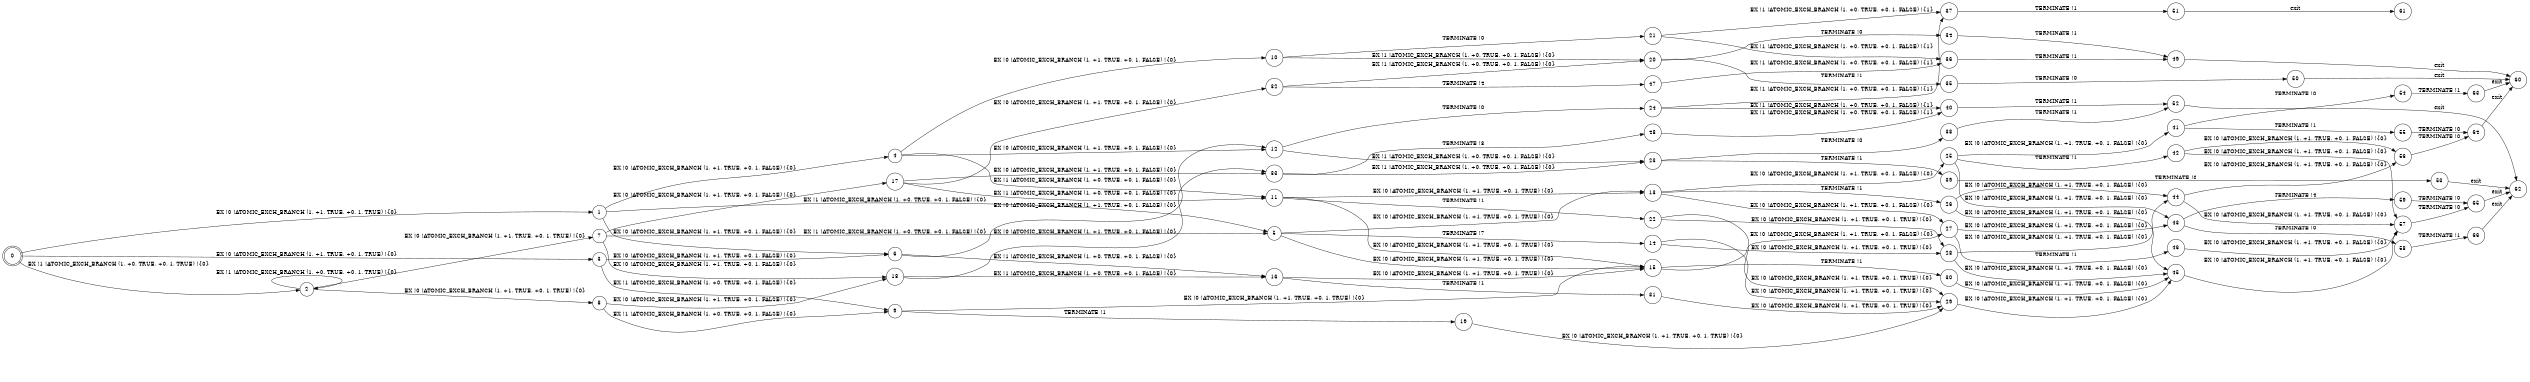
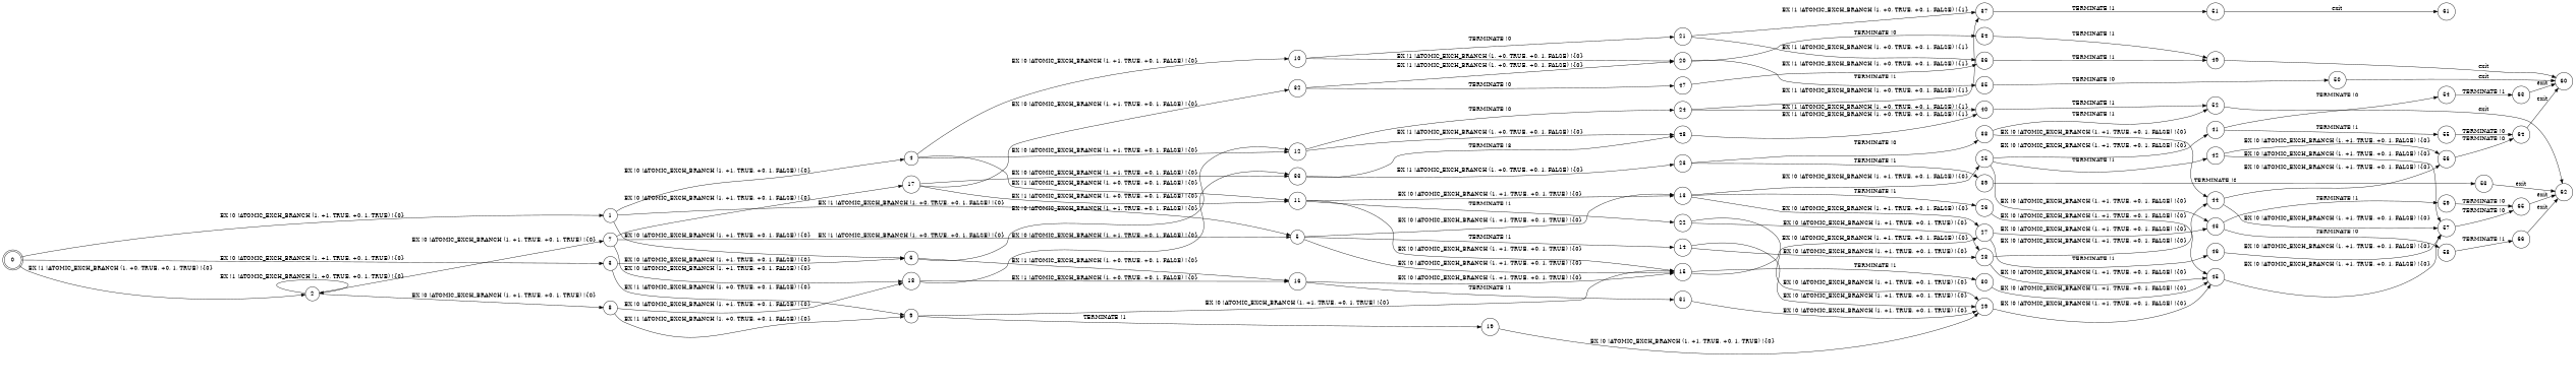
  digraph {
    rankdir=LR
    node [shape=circle]
    0 [peripheries=2]
    1
    2
    3
    4
    5
    6
    7
    8
    9
    10
    11
    12
    13
    14
    15
    16
    17
    18
    19
    20
    21
    22
    23
    24
    25
    26
    27
    28
    29
    30
    31
    32
    33
    34
    35
    36
    37
    38
    39
    40
    41
    42
    43
    44
    45
    46
    47
    48
    49
    50
    51
    52
    53
    54
    55
    56
    57
    58
    59
    60
    61
    62
    63
    64
    65
    66
    0 -> 1 [label="EX !0 !ATOMIC_EXCH_BRANCH (1, +1, TRUE, +0, 1, TRUE) !{0}"]
    0 -> 2 [label="EX !1 !ATOMIC_EXCH_BRANCH (1, +0, TRUE, +0, 1, TRUE) !{0}"]
    0 -> 3 [label="EX !0 !ATOMIC_EXCH_BRANCH (1, +1, TRUE, +0, 1, TRUE) !{0}"]
    1 -> 4 [label="EX !0 !ATOMIC_EXCH_BRANCH (1, +1, TRUE, +0, 1, FALSE) !{0}"]
    1 -> 5 [label="EX !1 !ATOMIC_EXCH_BRANCH (1, +0, TRUE, +0, 1, FALSE) !{0}"]
    1 -> 6 [label="EX !0 !ATOMIC_EXCH_BRANCH (1, +1, TRUE, +0, 1, FALSE) !{0}"]
    2 -> 2 [label="EX !1 !ATOMIC_EXCH_BRANCH (1, +0, TRUE, +0, 1, TRUE) !{0}"]
    2 -> 7 [label="EX !0 !ATOMIC_EXCH_BRANCH (1, +1, TRUE, +0, 1, TRUE) !{0}"]
    2 -> 8 [label="EX !0 !ATOMIC_EXCH_BRANCH (1, +1, TRUE, +0, 1, TRUE) !{0}"]
    3 -> 6 [label="EX !0 !ATOMIC_EXCH_BRANCH (1, +1, TRUE, +0, 1, FALSE) !{0}"]
    3 -> 9 [label="EX !1 !ATOMIC_EXCH_BRANCH (1, +0, TRUE, +0, 1, FALSE) !{0}"]
    4 -> 10 [label="EX !0 !ATOMIC_EXCH_BRANCH (1, +1, TRUE, +0, 1, FALSE) !{0}"]
    4 -> 11 [label="EX !1 !ATOMIC_EXCH_BRANCH (1, +0, TRUE, +0, 1, FALSE) !{0}"]
    4 -> 12 [label="EX !0 !ATOMIC_EXCH_BRANCH (1, +1, TRUE, +0, 1, FALSE) !{0}"]
    5 -> 13 [label="EX !0 !ATOMIC_EXCH_BRANCH (1, +1, TRUE, +0, 1, TRUE) !{0}"]
-   5 -> 14 [label="TERMINATE !7"]
+   5 -> 14 [label="TERMINATE !1"]
    5 -> 15 [label="EX !0 !ATOMIC_EXCH_BRANCH (1, +1, TRUE, +0, 1, TRUE) !{0}"]
    6 -> 12 [label="EX !0 !ATOMIC_EXCH_BRANCH (1, +1, TRUE, +0, 1, FALSE) !{0}"]
    6 -> 16 [label="EX !1 !ATOMIC_EXCH_BRANCH (1, +0, TRUE, +0, 1, FALSE) !{0}"]
    7 -> 5 [label="EX !1 !ATOMIC_EXCH_BRANCH (1, +0, TRUE, +0, 1, FALSE) !{0}"]
    7 -> 17 [label="EX !0 !ATOMIC_EXCH_BRANCH (1, +1, TRUE, +0, 1, FALSE) !{0}"]
    7 -> 18 [label="EX !0 !ATOMIC_EXCH_BRANCH (1, +1, TRUE, +0, 1, FALSE) !{0}"]
    8 -> 9 [label="EX !1 !ATOMIC_EXCH_BRANCH (1, +0, TRUE, +0, 1, FALSE) !{0}"]
    8 -> 18 [label="EX !0 !ATOMIC_EXCH_BRANCH (1, +1, TRUE, +0, 1, FALSE) !{0}"]
    9 -> 15 [label="EX !0 !ATOMIC_EXCH_BRANCH (1, +1, TRUE, +0, 1, TRUE) !{0}"]
    9 -> 19 [label="TERMINATE !1"]
    10 -> 20 [label="EX !1 !ATOMIC_EXCH_BRANCH (1, +0, TRUE, +0, 1, FALSE) !{0}"]
    10 -> 21 [label="TERMINATE !0"]
    11 -> 13 [label="EX !0 !ATOMIC_EXCH_BRANCH (1, +1, TRUE, +0, 1, TRUE) !{0}"]
    11 -> 15 [label="EX !0 !ATOMIC_EXCH_BRANCH (1, +1, TRUE, +0, 1, TRUE) !{0}"]
    11 -> 22 [label="TERMINATE !1"]
-   12 -> 23 [label="EX !1 !ATOMIC_EXCH_BRANCH (1, +0, TRUE, +0, 1, FALSE) !{0}"]
+   12 -> 48 [label="EX !1 !ATOMIC_EXCH_BRANCH (1, +0, TRUE, +0, 1, FALSE) !{0}"]
    12 -> 24 [label="TERMINATE !0"]
    13 -> 25 [label="EX !0 !ATOMIC_EXCH_BRANCH (1, +1, TRUE, +0, 1, FALSE) !{0}"]
    13 -> 26 [label="TERMINATE !1"]
    13 -> 27 [label="EX !0 !ATOMIC_EXCH_BRANCH (1, +1, TRUE, +0, 1, FALSE) !{0}"]
    14 -> 28 [label="EX !0 !ATOMIC_EXCH_BRANCH (1, +1, TRUE, +0, 1, TRUE) !{0}"]
    14 -> 29 [label="EX !0 !ATOMIC_EXCH_BRANCH (1, +1, TRUE, +0, 1, TRUE) !{0}"]
    15 -> 27 [label="EX !0 !ATOMIC_EXCH_BRANCH (1, +1, TRUE, +0, 1, FALSE) !{0}"]
    15 -> 30 [label="TERMINATE !1"]
    16 -> 15 [label="EX !0 !ATOMIC_EXCH_BRANCH (1, +1, TRUE, +0, 1, TRUE) !{0}"]
    16 -> 31 [label="TERMINATE !1"]
    17 -> 11 [label="EX !1 !ATOMIC_EXCH_BRANCH (1, +0, TRUE, +0, 1, FALSE) !{0}"]
    17 -> 32 [label="EX !0 !ATOMIC_EXCH_BRANCH (1, +1, TRUE, +0, 1, FALSE) !{0}"]
    17 -> 33 [label="EX !0 !ATOMIC_EXCH_BRANCH (1, +1, TRUE, +0, 1, FALSE) !{0}"]
    18 -> 16 [label="EX !1 !ATOMIC_EXCH_BRANCH (1, +0, TRUE, +0, 1, FALSE) !{0}"]
    18 -> 33 [label="EX !0 !ATOMIC_EXCH_BRANCH (1, +1, TRUE, +0, 1, FALSE) !{0}"]
    19 -> 29 [label="EX !0 !ATOMIC_EXCH_BRANCH (1, +1, TRUE, +0, 1, TRUE) !{0}"]
    20 -> 34 [label="TERMINATE !0"]
    20 -> 35 [label="TERMINATE !1"]
    21 -> 36 [label="EX !1 !ATOMIC_EXCH_BRANCH (1, +0, TRUE, +0, 1, FALSE) !{1}"]
    21 -> 37 [label="EX !1 !ATOMIC_EXCH_BRANCH (1, +0, TRUE, +0, 1, FALSE) !{1}"]
    22 -> 28 [label="EX !0 !ATOMIC_EXCH_BRANCH (1, +1, TRUE, +0, 1, TRUE) !{0}"]
    22 -> 29 [label="EX !0 !ATOMIC_EXCH_BRANCH (1, +1, TRUE, +0, 1, TRUE) !{0}"]
    23 -> 38 [label="TERMINATE !0"]
    23 -> 39 [label="TERMINATE !1"]
    24 -> 37 [label="EX !1 !ATOMIC_EXCH_BRANCH (1, +0, TRUE, +0, 1, FALSE) !{1}"]
    24 -> 40 [label="EX !1 !ATOMIC_EXCH_BRANCH (1, +0, TRUE, +0, 1, FALSE) !{1}"]
    25 -> 41 [label="EX !0 !ATOMIC_EXCH_BRANCH (1, +1, TRUE, +0, 1, FALSE) !{0}"]
    25 -> 42 [label="TERMINATE !1"]
    25 -> 43 [label="EX !0 !ATOMIC_EXCH_BRANCH (1, +1, TRUE, +0, 1, FALSE) !{0}"]
-   26 -> 44 [label="EX !0 !ATOMIC_EXCH_BRANCH (1, +1, TRUE, +0, 1, FALSE) !{0}"]
+   38 -> 44 [label="EX !0 !ATOMIC_EXCH_BRANCH (1, +1, TRUE, +0, 1, FALSE) !{0}"]
    26 -> 45 [label="EX !0 !ATOMIC_EXCH_BRANCH (1, +1, TRUE, +0, 1, FALSE) !{0}"]
    27 -> 43 [label="EX !0 !ATOMIC_EXCH_BRANCH (1, +1, TRUE, +0, 1, FALSE) !{0}"]
    27 -> 46 [label="TERMINATE !1"]
    28 -> 44 [label="EX !0 !ATOMIC_EXCH_BRANCH (1, +1, TRUE, +0, 1, FALSE) !{0}"]
    28 -> 45 [label="EX !0 !ATOMIC_EXCH_BRANCH (1, +1, TRUE, +0, 1, FALSE) !{0}"]
    29 -> 45 [label="EX !0 !ATOMIC_EXCH_BRANCH (1, +1, TRUE, +0, 1, FALSE) !{0}"]
    30 -> 45 [label="EX !0 !ATOMIC_EXCH_BRANCH (1, +1, TRUE, +0, 1, FALSE) !{0}"]
    31 -> 29 [label="EX !0 !ATOMIC_EXCH_BRANCH (1, +1, TRUE, +0, 1, TRUE) !{0}"]
    32 -> 20 [label="EX !1 !ATOMIC_EXCH_BRANCH (1, +0, TRUE, +0, 1, FALSE) !{0}"]
-   32 -> 47 [label="TERMINATE !4"]
+   32 -> 47 [label="TERMINATE !0"]
    33 -> 23 [label="EX !1 !ATOMIC_EXCH_BRANCH (1, +0, TRUE, +0, 1, FALSE) !{0}"]
    33 -> 48 [label="TERMINATE !8"]
    34 -> 49 [label="TERMINATE !1"]
    35 -> 50 [label="TERMINATE !0"]
    36 -> 49 [label="TERMINATE !1"]
    37 -> 51 [label="TERMINATE !1"]
    38 -> 52 [label="TERMINATE !1"]
    39 -> 53 [label="TERMINATE !0"]
    40 -> 52 [label="TERMINATE !1"]
    41 -> 54 [label="TERMINATE !0"]
    41 -> 55 [label="TERMINATE !1"]
    42 -> 56 [label="EX !0 !ATOMIC_EXCH_BRANCH (1, +1, TRUE, +0, 1, FALSE) !{0}"]
    42 -> 57 [label="EX !0 !ATOMIC_EXCH_BRANCH (1, +1, TRUE, +0, 1, FALSE) !{0}"]
    43 -> 58 [label="TERMINATE !0"]
-   43 -> 59 [label="TERMINATE !4"]
+   43 -> 59 [label="TERMINATE !1"]
    44 -> 56 [label="EX !0 !ATOMIC_EXCH_BRANCH (1, +1, TRUE, +0, 1, FALSE) !{0}"]
    44 -> 57 [label="EX !0 !ATOMIC_EXCH_BRANCH (1, +1, TRUE, +0, 1, FALSE) !{0}"]
    45 -> 57 [label="EX !0 !ATOMIC_EXCH_BRANCH (1, +1, TRUE, +0, 1, FALSE) !{0}"]
    46 -> 57 [label="EX !0 !ATOMIC_EXCH_BRANCH (1, +1, TRUE, +0, 1, FALSE) !{0}"]
    47 -> 36 [label="EX !1 !ATOMIC_EXCH_BRANCH (1, +0, TRUE, +0, 1, FALSE) !{1}"]
    48 -> 40 [label="EX !1 !ATOMIC_EXCH_BRANCH (1, +0, TRUE, +0, 1, FALSE) !{1}"]
    49 -> 60 [label=exit]
    50 -> 60 [label=exit]
    51 -> 61 [label=exit]
    52 -> 62 [label=exit]
    53 -> 62 [label=exit]
    54 -> 63 [label="TERMINATE !1"]
    55 -> 64 [label="TERMINATE !0"]
    56 -> 64 [label="TERMINATE !0"]
    57 -> 65 [label="TERMINATE !0"]
    58 -> 66 [label="TERMINATE !1"]
    59 -> 65 [label="TERMINATE !0"]
    63 -> 60 [label=exit]
    64 -> 60 [label=exit]
    65 -> 62 [label=exit]
    66 -> 62 [label=exit]
  }
